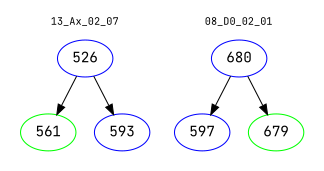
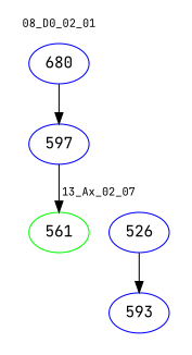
  digraph {
    fontname="JetBrains Mono"
    node [color=blue fontname="JetBrains Mono"]
    edge [color=black fontname="JetBrains Mono"]
    n1 [label=526]
    n2 [color=green label=561]
    n3 [label=593]
    n4 [label=680]
    n5 [label=597]
-   n6 [color=green label=679]
    subgraph cluster_1 {
      color=white
      fontsize=10
      label="13_Ax_02_07"
      n1
      n2
      n3
    }
    subgraph cluster_2 {
      color=white
      fontsize=10
      label="08_D0_02_01"
      n4
      n5
-     n6
    }
-   n1 -> n2
+   n5 -> n2
    n1 -> n3
    n4 -> n5
-   n4 -> n6
  }
